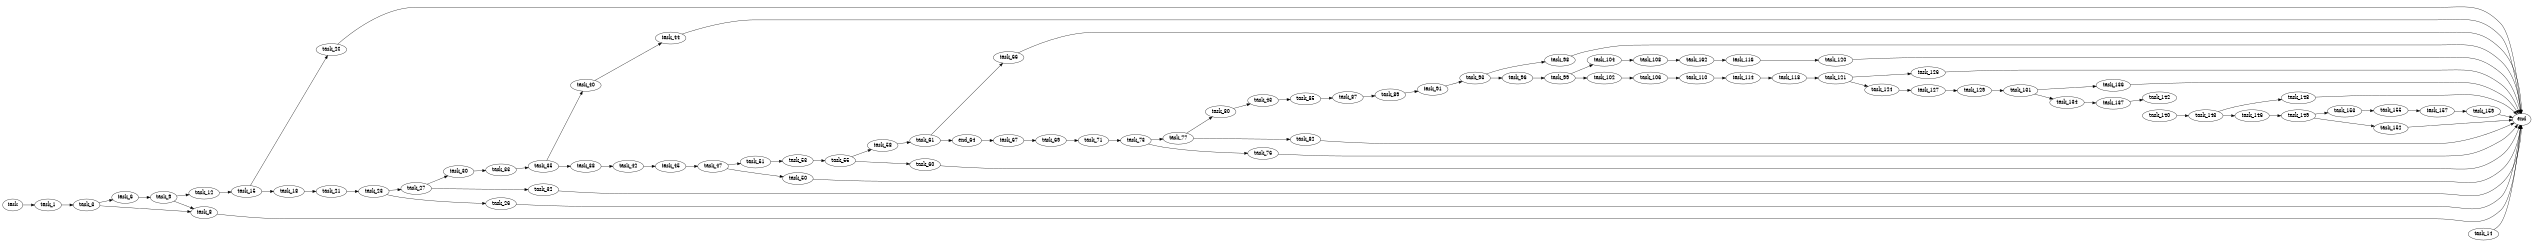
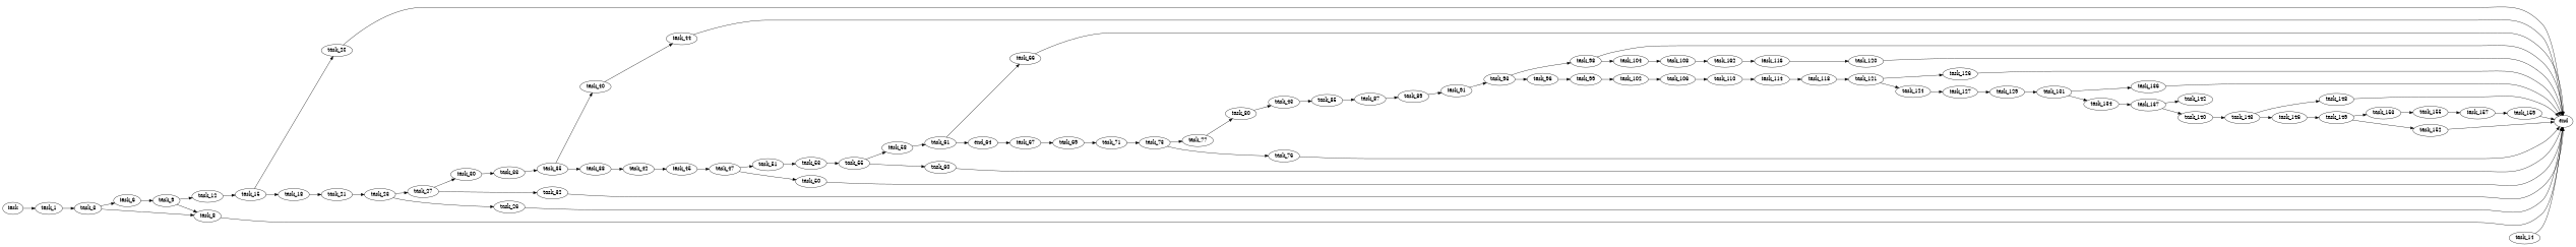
  digraph {
    rankdir=LR
    n1 [label=task]
    task_1
    task_3
    task_6
    task_8
    task_9
    end
    task_12
    task_15
    task_14
    task_18
    task_20
    task_21
    task_23
    task_26
    task_27
    task_30
    task_32
    task_33
    task_35
    task_38
    task_40
    task_42
    task_44
    task_45
    task_47
    task_50
    task_51
    task_53
    task_55
    task_58
    task_60
    task_61
    n34 [label=end_64]
    task_66
    task_67
    task_69
    task_71
    task_73
    task_76
    task_77
    task_80
-   task_82
    n44 [label=task_43]
    task_85
    task_87
    task_89
    task_91
    task_93
    task_96
    task_98
    task_99
    task_102
    task_104
    task_106
    task_108
    task_110
    n58 [label=task_162]
    task_114
    task_116
    task_118
    task_120
    task_121
    task_124
    task_126
    task_127
    task_129
    task_131
    task_134
    task_136
    task_137
    task_140
    task_142
    task_143
    task_146
    task_148
    task_149
    task_152
    task_153
    task_155
    task_157
    task_159
    n1 -> task_1
    task_1 -> task_3
    task_3 -> task_6
    task_3 -> task_8
    task_6 -> task_9
    task_8 -> end
    task_9 -> task_8
    task_9 -> task_12
    task_12 -> task_15
    task_15 -> task_18
    task_15 -> task_20
    task_14 -> end
    task_18 -> task_21
    task_20 -> end
    task_21 -> task_23
    task_23 -> task_26
    task_23 -> task_27
    task_26 -> end
    task_27 -> task_30
    task_27 -> task_32
    task_30 -> task_33
    task_32 -> end
    task_33 -> task_35
    task_35 -> task_38
    task_35 -> task_40
    task_38 -> task_42
    task_40 -> task_44
    task_42 -> task_45
    task_44 -> end
    task_45 -> task_47
    task_47 -> task_50
    task_47 -> task_51
    task_50 -> end
    task_51 -> task_53
    task_53 -> task_55
    task_55 -> task_58
    task_55 -> task_60
    task_58 -> task_61
    task_60 -> end
    task_61 -> n34
    task_61 -> task_66
    n34 -> task_67
    task_66 -> end
    task_67 -> task_69
    task_69 -> task_71
    task_71 -> task_73
    task_73 -> task_76
    task_73 -> task_77
    task_76 -> end
    task_77 -> task_80
-   task_77 -> task_82
    task_80 -> n44
-   task_82 -> end
    n44 -> task_85
    task_85 -> task_87
    task_87 -> task_89
    task_89 -> task_91
    task_91 -> task_93
    task_93 -> task_96
    task_93 -> task_98
    task_96 -> task_99
    task_98 -> end
    task_99 -> task_102
-   task_99 -> task_104
+   task_98 -> task_104
    task_102 -> task_106
    task_104 -> task_108
    task_106 -> task_110
    task_108 -> n58
    task_110 -> task_114
    n58 -> task_116
    task_114 -> task_118
    task_116 -> task_120
    task_118 -> task_121
    task_120 -> end
    task_121 -> task_124
    task_121 -> task_126
    task_124 -> task_127
    task_126 -> end
    task_127 -> task_129
    task_129 -> task_131
    task_131 -> task_134
    task_131 -> task_136
    task_134 -> task_137
    task_136 -> end
+   task_137 -> task_140
    task_137 -> task_142
    task_140 -> task_143
    task_143 -> task_146
    task_143 -> task_148
    task_146 -> task_149
    task_148 -> end
    task_149 -> task_152
    task_149 -> task_153
    task_152 -> end
    task_153 -> task_155
    task_155 -> task_157
    task_157 -> task_159
    task_159 -> end
  }
